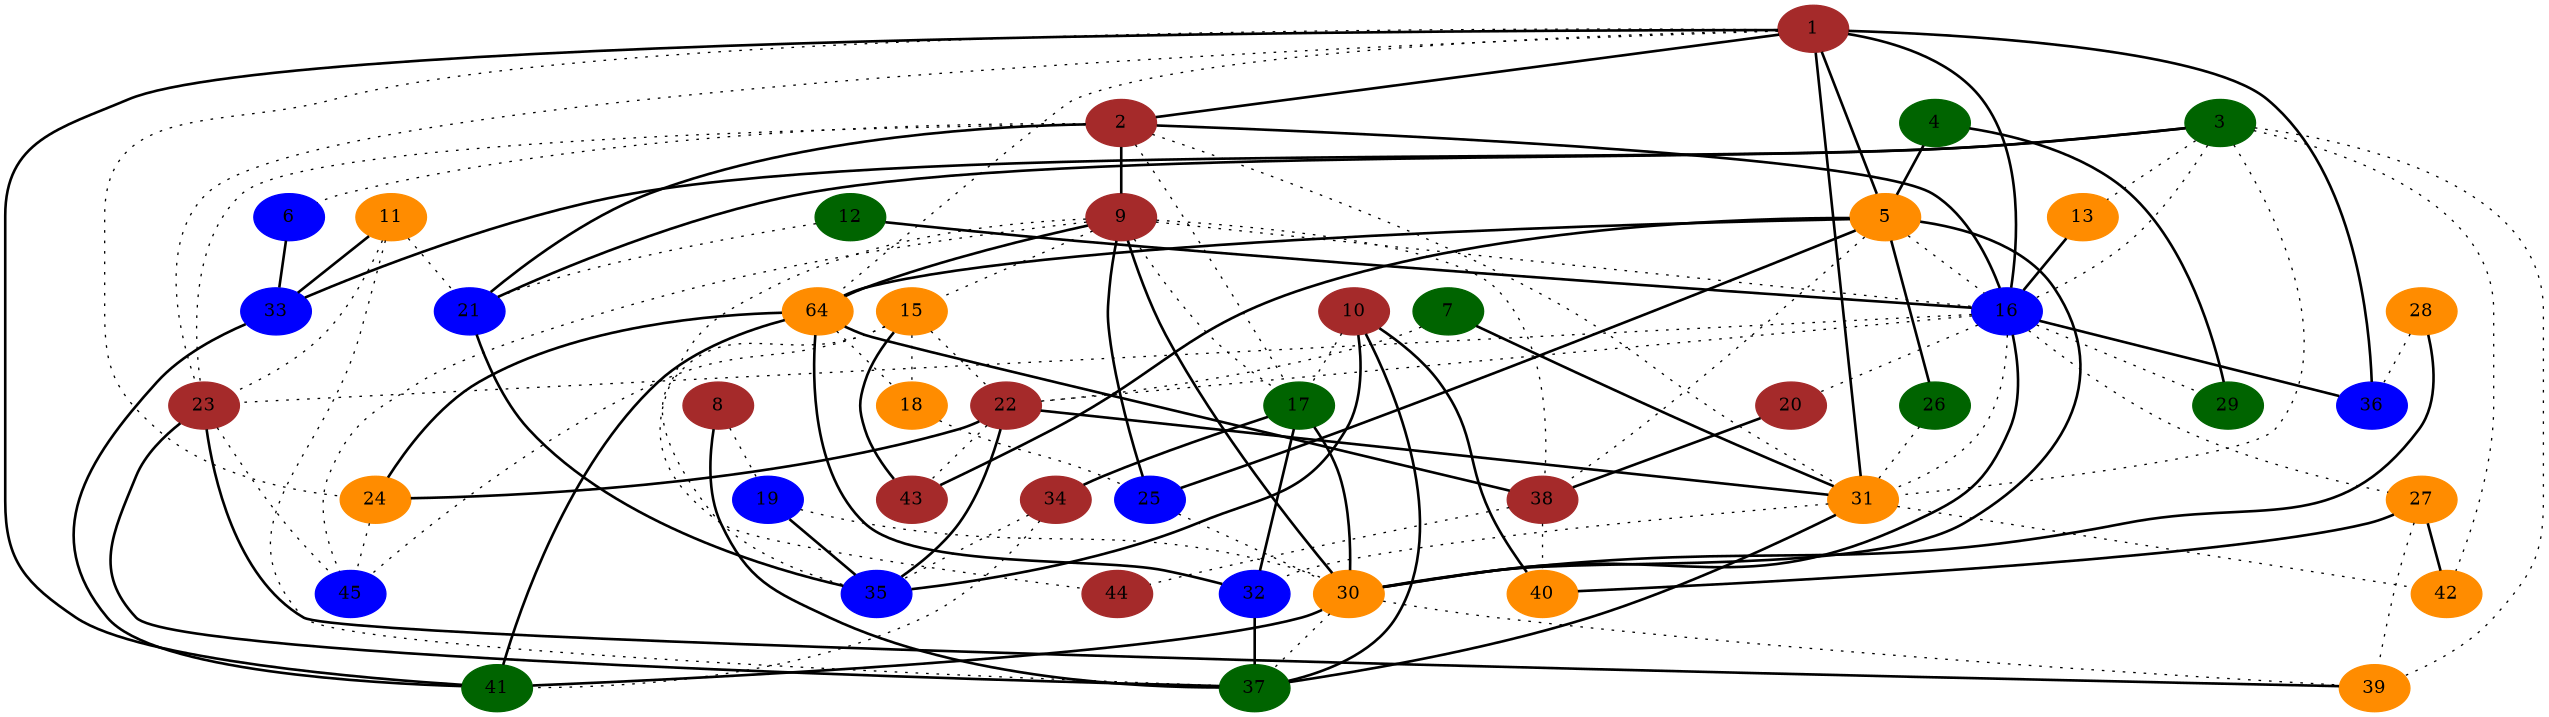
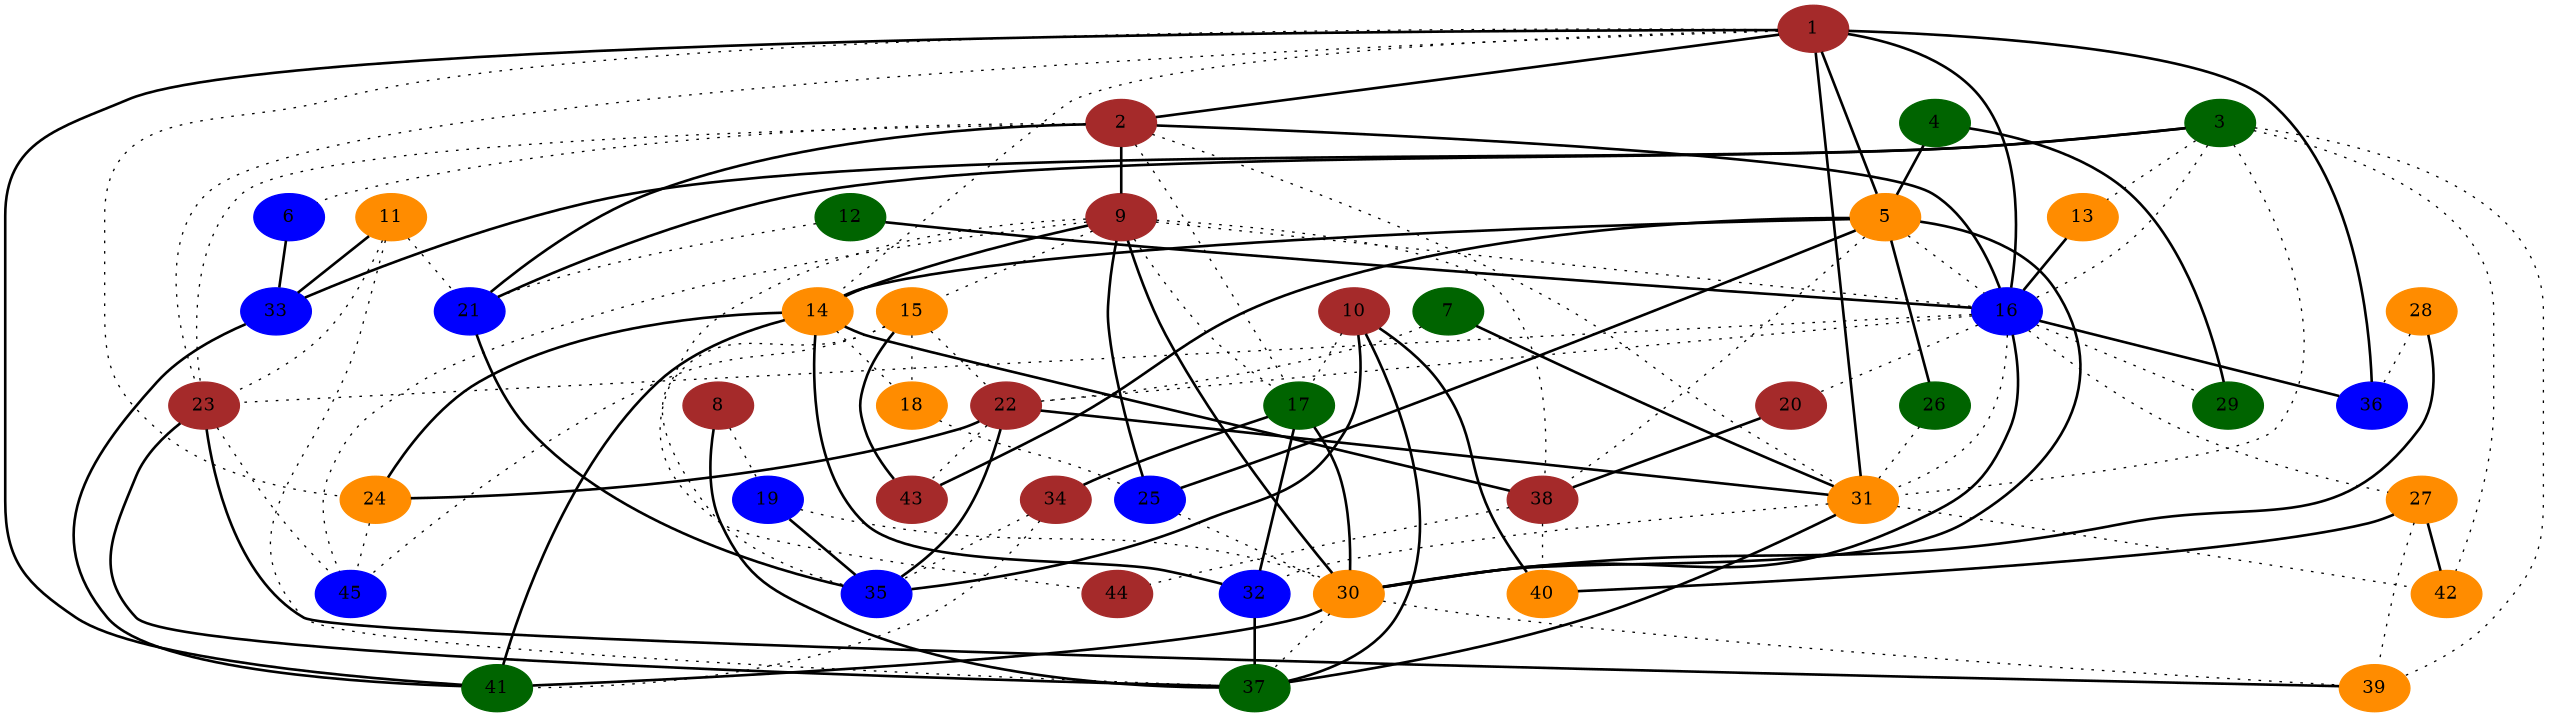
  graph {
    node [color=darkorange style=filled]
    edge [style=bold weight=1.0]
    1 [color=brown]
    2 [color=brown]
    5
-   14 [label=64]
+   14
    16 [color=blue]
    23 [color=brown]
    24
    31
    36 [color=blue]
    41 [color=darkgreen]
    6 [color=blue]
    9 [color=brown]
    17 [color=darkgreen]
    21 [color=blue]
    25 [color=blue]
    26 [color=darkgreen]
    30
    38 [color=brown]
    43 [color=brown]
    18
    32 [color=blue]
    29 [color=darkgreen]
    22 [color=brown]
    20 [color=brown]
    27
    39
    37 [color=darkgreen]
    45 [color=blue]
    42
    33 [color=blue]
    15
    44 [color=brown]
    34 [color=brown]
    35 [color=blue]
    3 [color=darkgreen]
    13
    4 [color=darkgreen]
    40
    7 [color=darkgreen]
    8 [color=brown]
    19 [color=blue]
    10 [color=brown]
    11
    12 [color=darkgreen]
    28
    1 -- 2
    1 -- 5 [weight=2.0]
    1 -- 14 [style=dotted]
    1 -- 16 [weight=3.0]
    1 -- 23 [style=dotted]
    1 -- 24 [style=dotted weight=2.0]
    1 -- 31 [weight=2.0]
    1 -- 36
    1 -- 41
    2 -- 16
    2 -- 23 [style=dotted weight=2.0]
    2 -- 31 [style=dotted]
    2 -- 6 [style=dotted]
    2 -- 9 [weight=2.0]
    2 -- 17 [style=dotted]
    2 -- 21
    5 -- 14
    5 -- 16 [style=dotted]
    5 -- 25
    5 -- 26
    5 -- 30
    5 -- 38 [style=dotted]
    5 -- 43 [weight=2.0]
    14 -- 24
    14 -- 41 [weight=2.0]
    14 -- 38
    14 -- 18 [style=dotted]
    14 -- 32
    16 -- 23 [style=dotted]
    16 -- 31 [style=dotted]
    16 -- 36
    16 -- 30 [weight=2.0]
    16 -- 29 [style=dotted]
    16 -- 22 [style=dotted]
    16 -- 20 [style=dotted]
    16 -- 27 [style=dotted]
    23 -- 39
    23 -- 37
    23 -- 45 [style=dotted]
    24 -- 45 [style=dotted]
    31 -- 32 [style=dotted]
    31 -- 37
    31 -- 42 [style=dotted]
    6 -- 33
    9 -- 14
    9 -- 16 [style=dotted weight=2.0]
    9 -- 17 [style=dotted]
    9 -- 25
    9 -- 30
    9 -- 38 [style=dotted]
    9 -- 45 [style=dotted]
    9 -- 15 [style=dotted]
    9 -- 44 [style=dotted]
    17 -- 30
    17 -- 32
    17 -- 34
    21 -- 35
    25 -- 30 [style=dotted]
    26 -- 31 [style=dotted]
    30 -- 41
    30 -- 39 [style=dotted]
    30 -- 37 [style=dotted]
    38 -- 44 [style=dotted]
    38 -- 40 [style=dotted]
    18 -- 25 [style=dotted]
    32 -- 37
    22 -- 24
    22 -- 31
    22 -- 43 [style=dotted]
    22 -- 35
    20 -- 38
    27 -- 39 [style=dotted]
    27 -- 42
    27 -- 40
    33 -- 41
    15 -- 43
    15 -- 18 [style=dotted]
    15 -- 22 [style=dotted]
    15 -- 45 [style=dotted]
    15 -- 35 [style=dotted]
    34 -- 41 [style=dotted]
    34 -- 35 [style=dotted]
    3 -- 16 [style=dotted]
    3 -- 31 [style=dotted]
    3 -- 21
    3 -- 39 [style=dotted weight=2.0]
    3 -- 42 [style=dotted]
    3 -- 33
    3 -- 13 [style=dotted]
    13 -- 16
    4 -- 5 [weight=2.0]
    4 -- 29
    7 -- 31
    7 -- 22 [style=dotted]
    8 -- 37
    8 -- 19 [style=dotted]
    19 -- 30 [style=dotted]
    19 -- 35
    10 -- 17 [style=dotted]
    10 -- 37
    10 -- 35
    10 -- 40
    11 -- 23 [style=dotted]
    11 -- 21 [style=dotted]
    11 -- 37 [style=dotted]
    11 -- 33
    12 -- 16
    12 -- 21 [style=dotted]
    28 -- 36 [style=dotted]
    28 -- 30
  }
